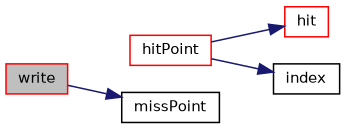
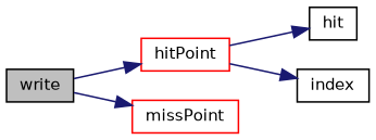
  digraph {
    rankdir=LR
    node [color=black fontname=Helvetica fontsize=10 shape=record]
    edge [color=midnightblue fontname=Helvetica fontsize=10 labelfontname=Helvetica labelfontsize=10 style=solid]
-   n1 [color=red fillcolor=grey75 fontcolor=black height=0.2 label=write style=filled width=0.4]
+   n1 [fillcolor=grey75 fontcolor=black height=0.2 label=write style=filled width=0.4]
    n2 [color=red height=0.2 label=hitPoint width=0.4]
-   n3 [height=0.2 label=missPoint width=0.4]
-   n4 [color=red height=0.2 label=hit width=0.4]
+   n3 [color=red height=0.2 label=missPoint width=0.4]
+   n4 [height=0.2 label=hit width=0.4]
    n5 [height=0.2 label=index width=0.4]
+   n1 -> n2
    n1 -> n3
    n2 -> n4
    n2 -> n5
  }
